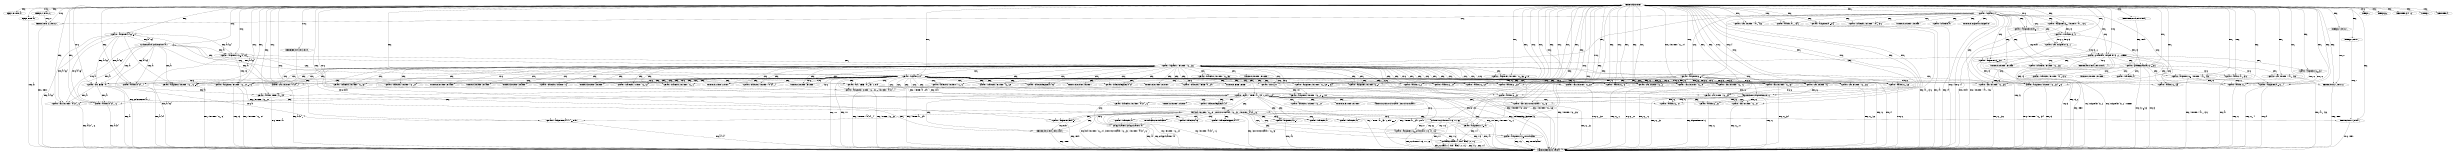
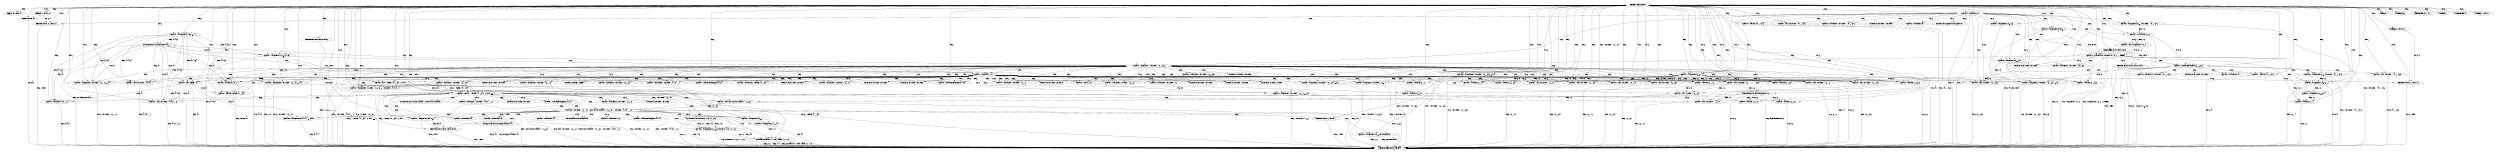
  digraph {
    n1 [label="(METHOD,tftp_connect)"]
    n2 [label="(PARAM,_DWORD *a1)"]
    n3 [label="(PARAM,_BYTE *a2)"]
    n4 [label="(LITERAL,1,)"]
    n5 [label="(LITERAL,336,)"]
    n6 [label="(<operator>.assignment,a1[188] = v4)"]
    n7 [label="(<operator>.logicalNot,!v4)"]
    n8 [label="(RETURN,return 27;,return 27;)"]
    n9 [label="(LITERAL,27,return 27;)"]
    n10 [label="(<operator>.assignment,v5 = *(_DWORD *)(*a1 + 1576))"]
    n11 [label="(<operator>.cast,(_DWORD *)(*a1 + 1576))"]
    n12 [label="(<operator>.addition,*a1 + 1576)"]
    n13 [label="(<operator>.assignment,v6 = v4)"]
    n14 [label="(IDENTIFIER,v5,if ( v5 ))"]
    n15 [label="(<operator>.assignment,result = 71)"]
    n16 [label="(<operator>.greaterThan,(unsigned int)(v5 - 8) > 0xFFB0)"]
    n17 [label="(<operator>.subtraction,v5 - 8)"]
    n18 [label="(IDENTIFIER,result,return result;)"]
    n19 [label="(<operator>.assignment,v8 = 512)"]
    n20 [label="(<operator>.greaterEqualsThan,v5 >= 513)"]
    n21 [label="(<operator>.assignment,v8 = *(_DWORD *)(*a1 + 1576))"]
    n22 [label="(<operator>.cast,(_DWORD *)(*a1 + 1576))"]
    n23 [label="(<operator>.addition,*a1 + 1576)"]
    n24 [label="(<operator>.assignment,v9 = v8 + 4)"]
    n25 [label="(<operator>.addition,v8 + 4)"]
    n26 [label="(<operator>.assignment,v9 = 516)"]
    n27 [label="(<operator>.assignment,v5 = 512)"]
    n28 [label="(<operator>.cast,(_DWORD *)(v6 + 328))"]
    n29 [label="(<operator>.addition,v6 + 328)"]
    n30 [label="(LITERAL,1,)"]
    n31 [label="(IDENTIFIER,v9,)"]
    n32 [label="(<operator>.assignment,*(_DWORD *)(v6 + 328) = v10)"]
    n33 [label="(<operator>.cast,(_DWORD *)(v6 + 328))"]
    n34 [label="(<operator>.addition,v6 + 328)"]
    n35 [label="(<operator>.logicalNot,!v10)"]
    n36 [label="(RETURN,return 27;,return 27;)"]
    n37 [label="(LITERAL,27,return 27;)"]
    n38 [label="(Curl_conncontrol,Curl_conncontrol(a1, 1))"]
    n39 [label="(<operator>.assignment,*(_DWORD *)(v6 + 16) = a1)"]
    n40 [label="(<operator>.cast,(_DWORD *)(v6 + 16))"]
    n41 [label="(<operator>.addition,v6 + 16)"]
    n42 [label="(<operator>.assignment,v13 = a1[105])"]
    n43 [label="(<operator>.assignment,*(_DWORD *)(v6 + 324) = v5)"]
    n44 [label="(<operator>.cast,(_DWORD *)(v6 + 324))"]
    n45 [label="(<operator>.addition,v6 + 324)"]
    n46 [label="(<operator>.assignment,*(_DWORD *)(v6 + 320) = 512)"]
    n47 [label="(<operator>.cast,(_DWORD *)(v6 + 320))"]
    n48 [label="(<operator>.addition,v6 + 320)"]
    n49 [label="(<operator>.cast,(_DWORD *)(v6 + 8))"]
    n50 [label="(<operator>.addition,v6 + 8)"]
    n51 [label="(<operator>.minus,-100)"]
    n52 [label="(<operator>.assignment,*(_DWORD *)(v6 + 20) = v13)"]
    n53 [label="(<operator>.cast,(_DWORD *)(v6 + 20))"]
    n54 [label="(<operator>.addition,v6 + 20)"]
    n55 [label="(<operator>.assignment,*(_DWORD *)v6 = 0)"]
    n56 [label="(<operator>.cast,(_DWORD *)v6)"]
    n57 [label="(<operator>.cast,(_WORD *)(v6 + 52))"]
    n58 [label="(<operator>.addition,v6 + 52)"]
    n59 [label="(<operator>.cast,(_DWORD *)(a1[20] + 4))"]
    n60 [label="(tftp_set_timeouts,tftp_set_timeouts(v6))"]
    n61 [label="(<operator>.equals,(*((_BYTE *)a1 + 591) & 0x40) == 0)"]
    n62 [label="(<operator>.and,*((_BYTE *)a1 + 591) & 0x40)"]
    n63 [label="(<operator>.addition,(_BYTE *)a1 + 591)"]
    n64 [label="(<operator>.cast,(_BYTE *)a1)"]
    n65 [label="(<operator>.cast,(_DWORD *)(v6 + 20))"]
    n66 [label="(<operator>.addition,v6 + 20)"]
    n67 [label="(<operator>.cast,(const struct sockaddr *)(v6 + 52))"]
    n68 [label="(<operator>.addition,v6 + 52)"]
    n69 [label="(<operator>.cast,(_DWORD *)(a1[20] + 16))"]
    n70 [label="(<operator>.addition,a1[20] + 16)"]
    n71 [label="(<operator>.assignment,v14 = *a1)"]
    n72 [label="(<operator>.assignment,v15 = _errno_location())"]
    n73 [label="(<operator>.assignment,v16 = Curl_strerror(*v15, v17, 128))"]
    n74 [label="(Curl_strerror,Curl_strerror(*v15, v17, 628))"]
    n75 [label="(Curl_failf,Curl_failf(v14, \"bind() failed; %s\", v16))"]
    n76 [label="(RETURN,return 7;,return 7;)"]
    n77 [label="(LITERAL,7,return 7;)"]
    n78 [label="(<operators>.assignmentOr,a1[147] |= 0x40u)"]
    n79 [label="(<operator>.assignment,*a2 = 1)"]
    n80 [label="(<operator>.assignment,result = 0)"]
    n81 [label="(IDENTIFIER,result,return result;)"]
    n82 [label="(METHOD_RETURN,int __fastcall)"]
    n83 [label="(<operator>.addition,a1[20] + 4)"]
    n84 [label="(<operator>.cast,(unsigned int)(v5 - 8))"]
    n85 [label="(<operator>.logicalNot,!*(_DWORD *)(v6 + 328))"]
    n86 [label="(<operator>.indirection,*(_DWORD *)(*a1 + 1576))"]
    n87 [label="(UNKNOWN,_DWORD *,_DWORD *)"]
    n88 [label="(<operator>.indirection,*a1)"]
    n89 [label="(UNKNOWN,unsigned int,unsigned int)"]
    n90 [label="(<operator>.indirection,*(_DWORD *)(v6 + 328))"]
    n91 [label="(UNKNOWN,_DWORD *,_DWORD *)"]
    n92 [label="(RETURN,return result;,return result;)"]
    n93 [label="(<operator>.indirection,*(_DWORD *)(*a1 + 1576))"]
    n94 [label="(UNKNOWN,_DWORD *,_DWORD *)"]
    n95 [label="(<operator>.indirection,*a1)"]
    n96 [label="(<operator>.assignment,*(_DWORD *)(v6 + 8) = -100)"]
    n97 [label="(<operator>.assignment,*(_WORD *)(v6 + 52) = *(_DWORD *)(a1[20] + 4))"]
    n98 [label="(<operator>.indirection,*(_DWORD *)(v6 + 16))"]
    n99 [label="(UNKNOWN,_DWORD *,_DWORD *)"]
    n100 [label="(<operator>.indirectIndexAccess,a1[105])"]
    n101 [label="(<operator>.indirection,*(_DWORD *)(v6 + 324))"]
    n102 [label="(UNKNOWN,_DWORD *,_DWORD *)"]
    n103 [label="(<operator>.indirection,*(_DWORD *)(v6 + 320))"]
    n104 [label="(UNKNOWN,_DWORD *,_DWORD *)"]
    n105 [label="(<operator>.indirection,*(_DWORD *)(v6 + 8))"]
    n106 [label="(UNKNOWN,_DWORD *,_DWORD *)"]
    n107 [label="(<operator>.indirection,*(_DWORD *)(v6 + 20))"]
    n108 [label="(UNKNOWN,_DWORD *,_DWORD *)"]
    n109 [label="(<operator>.indirection,*(_DWORD *)v6)"]
    n110 [label="(UNKNOWN,_DWORD *,_DWORD *)"]
    n111 [label="(<operator>.indirection,*(_WORD *)(v6 + 52))"]
    n112 [label="(UNKNOWN,_WORD *,_WORD *)"]
    n113 [label="(<operator>.indirection,*(_DWORD *)(a1[20] + 4))"]
    n114 [label="(UNKNOWN,_DWORD *,_DWORD *)"]
    n115 [label="(<operator>.indirectIndexAccess,a1[20])"]
    n116 [label="(<operator>.indirection,*((_BYTE *)a1 + 591))"]
    n117 [label="(UNKNOWN,_BYTE *,_BYTE *)"]
    n118 [label="(bind,bind(*(_DWORD *)(v6 + 20), (const struct sockaddr *)(v6 + 52), *(_DWORD *)(a1[20] + 16)))"]
    n119 [label="(Curl_pgrsStartNow,Curl_pgrsStartNow(*a1))"]
    n120 [label="(RETURN,return result;,return result;)"]
    n121 [label="(<operator>.indirection,*(_DWORD *)(v6 + 20))"]
    n122 [label="(UNKNOWN,_DWORD *,_DWORD *)"]
    n123 [label="(UNKNOWN,const struct sockaddr *,const struct sockaddr *)"]
    n124 [label="(<operator>.indirection,*(_DWORD *)(a1[20] + 16))"]
    n125 [label="(UNKNOWN,_DWORD *,_DWORD *)"]
    n126 [label="(<operator>.indirectIndexAccess,a1[20])"]
    n127 [label="(<operator>.indirection,*a1)"]
    n128 [label="(<operator>.indirection,*a2)"]
    n129 [label="(<operator>.indirection,*(_DWORD *)(v6 + 328))"]
    n130 [label="(UNKNOWN,_DWORD *,_DWORD *)"]
    n131 [label="(<operator>.indirection,*a1)"]
    n132 [label="(_errno_location,_errno_location())"]
    n133 [label="(<operator>.indirection,*v15)"]
    n134 [label="(<operator>.indirectIndexAccess,a1[147])"]
    n1 -> n2 [label="DDG: "]
    n1 -> n3 [label="DDG: "]
    n1 -> n4 [label="DDG: "]
    n1 -> n5 [label="DDG: "]
    n1 -> n6 [label="DDG: "]
    n1 -> n7 [label="DDG: "]
    n1 -> n8 [label="DDG: "]
    n1 -> n9 [label="DDG: "]
    n1 -> n10 [label="DDG: "]
    n1 -> n11 [label="DDG: "]
    n1 -> n12 [label="DDG: "]
    n1 -> n13 [label="DDG: "]
    n1 -> n14 [label="DDG: "]
    n1 -> n15 [label="DDG: "]
    n1 -> n16 [label="DDG: "]
    n1 -> n17 [label="DDG: "]
    n1 -> n18 [label="DDG: "]
    n1 -> n19 [label="DDG: "]
    n1 -> n20 [label="DDG: "]
    n1 -> n21 [label="DDG: "]
    n1 -> n22 [label="DDG: "]
    n1 -> n23 [label="DDG: "]
    n1 -> n24 [label="DDG: "]
    n1 -> n25 [label="DDG: "]
    n1 -> n26 [label="DDG: "]
    n1 -> n27 [label="DDG: "]
    n1 -> n28 [label="DDG: "]
    n1 -> n29 [label="DDG: "]
    n1 -> n30 [label="DDG: "]
    n1 -> n31 [label="DDG: "]
    n1 -> n32 [label="DDG: "]
    n1 -> n33 [label="DDG: "]
    n1 -> n34 [label="DDG: "]
    n1 -> n35 [label="DDG: "]
    n1 -> n36 [label="DDG: "]
    n1 -> n37 [label="DDG: "]
    n1 -> n38 [label="DDG: "]
    n1 -> n39 [label="DDG: "]
    n1 -> n40 [label="DDG: "]
    n1 -> n41 [label="DDG: "]
    n1 -> n42 [label="DDG: "]
    n1 -> n43 [label="DDG: "]
    n1 -> n44 [label="DDG: *(_DWORD *)(v6 + 20)"]
    n1 -> n45 [label="DDG: "]
    n1 -> n46 [label="DDG: "]
    n1 -> n47 [label="DDG: "]
    n1 -> n48 [label="DDG: "]
    n1 -> n49 [label="DDG: "]
    n1 -> n50 [label="DDG: "]
    n1 -> n51 [label="DDG: "]
    n1 -> n52 [label="DDG: "]
    n1 -> n53 [label="DDG: "]
    n1 -> n54 [label="DDG: "]
    n1 -> n55 [label="DDG: "]
    n1 -> n56 [label="DDG: "]
    n1 -> n57 [label="DDG: "]
    n1 -> n58 [label="DDG: "]
    n1 -> n59 [label="DDG: "]
    n1 -> n60 [label="DDG: "]
    n1 -> n61 [label="DDG: "]
    n1 -> n62 [label="DDG: "]
    n1 -> n63 [label="DDG: "]
    n1 -> n64 [label="DDG: "]
    n1 -> n65 [label="DDG: "]
    n1 -> n66 [label="DDG: "]
    n1 -> n67 [label="DDG: "]
    n1 -> n68 [label="DDG: "]
    n1 -> n69 [label="DDG: "]
    n1 -> n70 [label="DDG: "]
    n1 -> n71 [label="DDG: "]
    n1 -> n72 [label="DDG: "]
    n1 -> n73 [label="DDG: "]
    n1 -> n74 [label="DDG: "]
    n1 -> n75 [label="DDG: "]
    n1 -> n76 [label="DDG: "]
    n1 -> n77 [label="DDG: "]
    n1 -> n78 [label="DDG: "]
    n1 -> n79 [label="DDG: "]
    n1 -> n80 [label="DDG: "]
    n1 -> n81 [label="DDG: "]
    n3 -> n82 [label="DDG: a2"]
    n6 -> n38 [label="DDG: a1[188]"]
    n6 -> n39 [label="DDG: a1[188]"]
    n6 -> n42 [label="DDG: a1[188]"]
    n6 -> n59 [label="DDG: a1[188]"]
    n6 -> n64 [label="DDG: a1[188]"]
    n6 -> n69 [label="DDG: a1[188]"]
    n6 -> n70 [label="DDG: a1[188]"]
    n6 -> n82 [label="DDG: a1[188]"]
    n6 -> n83 [label="DDG: a1[188]"]
    n7 -> n8 [label="CDG: "]
    n7 -> n10 [label="CDG: "]
    n7 -> n11 [label="CDG: "]
    n7 -> n12 [label="CDG: "]
    n7 -> n13 [label="DDG: v4"]
    n7 -> n13 [label="CDG: "]
    n7 -> n15 [label="CDG: "]
    n7 -> n16 [label="CDG: "]
    n7 -> n17 [label="CDG: "]
    n7 -> n26 [label="CDG: "]
    n7 -> n27 [label="CDG: "]
    n7 -> n28 [label="CDG: "]
    n7 -> n29 [label="CDG: "]
    n7 -> n82 [label="DDG: v4"]
    n7 -> n82 [label="DDG: !v4"]
    n7 -> n84 [label="CDG: "]
    n7 -> n85 [label="CDG: "]
    n7 -> n86 [label="CDG: "]
    n7 -> n87 [label="CDG: "]
    n7 -> n88 [label="CDG: "]
    n7 -> n89 [label="CDG: "]
    n7 -> n90 [label="CDG: "]
    n7 -> n91 [label="CDG: "]
    n8 -> n82 [label="DDG: <RET>"]
    n9 -> n8 [label="DDG: 27"]
    n10 -> n17 [label="DDG: v5"]
    n10 -> n82 [label="DDG: *(_DWORD *)(*a1 + 1576)"]
    n11 -> n82 [label="DDG: *a1 + 1576"]
    n12 -> n82 [label="DDG: *a1"]
    n13 -> n28 [label="DDG: v6"]
    n13 -> n29 [label="DDG: v6"]
    n13 -> n33 [label="DDG: v6"]
    n13 -> n34 [label="DDG: v6"]
    n13 -> n40 [label="DDG: v6"]
    n13 -> n41 [label="DDG: v6"]
    n13 -> n44 [label="DDG: v6"]
    n13 -> n45 [label="DDG: v6"]
    n13 -> n47 [label="DDG: v6"]
    n13 -> n48 [label="DDG: v6"]
    n13 -> n49 [label="DDG: v6"]
    n13 -> n50 [label="DDG: v6"]
    n13 -> n53 [label="DDG: v6"]
    n13 -> n54 [label="DDG: v6"]
    n13 -> n56 [label="DDG: v6"]
    n13 -> n82 [label="DDG: v4"]
    n13 -> n82 [label="DDG: v6"]
    n15 -> n82 [label="DDG: result"]
    n15 -> n92 [label="DDG: result"]
    n16 -> n19 [label="CDG: "]
    n16 -> n20 [label="CDG: "]
    n16 -> n24 [label="CDG: "]
    n16 -> n25 [label="CDG: "]
    n16 -> n28 [label="CDG: "]
    n16 -> n29 [label="CDG: "]
    n16 -> n82 [label="DDG: (unsigned int)(v5 - 8)"]
    n16 -> n82 [label="DDG: (unsigned int)(v5 - 8) > 0xFFB0"]
    n16 -> n85 [label="CDG: "]
    n16 -> n90 [label="CDG: "]
    n16 -> n91 [label="CDG: "]
    n16 -> n92 [label="CDG: "]
    n17 -> n20 [label="DDG: v5"]
    n17 -> n82 [label="DDG: v5"]
    n17 -> n84 [label="DDG: v5"]
    n17 -> n84 [label="DDG: 8"]
    n18 -> n92 [label="DDG: result"]
-   n19 -> n24 [label="DDG: v8"]
+   n24 -> n19 [label="DDG: v8"]
    n19 -> n25 [label="DDG: v8"]
    n20 -> n21 [label="CDG: "]
    n20 -> n22 [label="CDG: "]
    n20 -> n23 [label="CDG: "]
    n20 -> n43 [label="DDG: v5"]
    n20 -> n82 [label="DDG: v5 >= 513"]
    n20 -> n82 [label="DDG: v5"]
    n20 -> n93 [label="CDG: "]
    n20 -> n94 [label="CDG: "]
    n20 -> n95 [label="CDG: "]
    n21 -> n24 [label="DDG: v8"]
    n21 -> n25 [label="DDG: v8"]
    n21 -> n82 [label="DDG: *(_DWORD *)(*a1 + 1576)"]
    n22 -> n82 [label="DDG: *a1 + 1576"]
    n23 -> n82 [label="DDG: *a1"]
    n24 -> n82 [label="DDG: v8 + 4"]
    n24 -> n82 [label="DDG: v9"]
    n25 -> n82 [label="DDG: v8"]
    n26 -> n82 [label="DDG: v9"]
    n27 -> n43 [label="DDG: v5"]
    n27 -> n82 [label="DDG: v5"]
    n28 -> n82 [label="DDG: v6 + 328"]
    n32 -> n82 [label="DDG: *(_DWORD *)(v6 + 328)"]
    n33 -> n82 [label="DDG: v6 + 328"]
    n34 -> n82 [label="DDG: v6"]
    n35 -> n36 [label="CDG: "]
    n35 -> n38 [label="CDG: "]
    n35 -> n39 [label="CDG: "]
    n35 -> n40 [label="CDG: "]
    n35 -> n41 [label="CDG: "]
    n35 -> n42 [label="CDG: "]
    n35 -> n43 [label="CDG: "]
    n35 -> n44 [label="CDG: "]
    n35 -> n45 [label="CDG: "]
    n35 -> n46 [label="CDG: "]
    n35 -> n47 [label="CDG: "]
    n35 -> n48 [label="CDG: "]
    n35 -> n49 [label="CDG: "]
    n35 -> n50 [label="CDG: "]
    n35 -> n51 [label="CDG: "]
    n35 -> n52 [label="CDG: "]
    n35 -> n53 [label="CDG: "]
    n35 -> n54 [label="CDG: "]
    n35 -> n55 [label="CDG: "]
    n35 -> n56 [label="CDG: "]
    n35 -> n57 [label="CDG: "]
    n35 -> n58 [label="CDG: "]
    n35 -> n59 [label="CDG: "]
    n35 -> n60 [label="CDG: "]
    n35 -> n61 [label="CDG: "]
    n35 -> n62 [label="CDG: "]
    n35 -> n63 [label="CDG: "]
    n35 -> n64 [label="CDG: "]
    n35 -> n82 [label="DDG: !v10"]
    n35 -> n82 [label="DDG: v10"]
    n35 -> n83 [label="CDG: "]
    n35 -> n96 [label="CDG: "]
    n35 -> n97 [label="CDG: "]
    n35 -> n98 [label="CDG: "]
    n35 -> n99 [label="CDG: "]
    n35 -> n100 [label="CDG: "]
    n35 -> n101 [label="CDG: "]
    n35 -> n102 [label="CDG: "]
    n35 -> n103 [label="CDG: "]
    n35 -> n104 [label="CDG: "]
    n35 -> n105 [label="CDG: "]
    n35 -> n106 [label="CDG: "]
    n35 -> n107 [label="CDG: "]
    n35 -> n108 [label="CDG: "]
    n35 -> n109 [label="CDG: "]
    n35 -> n110 [label="CDG: "]
    n35 -> n111 [label="CDG: "]
    n35 -> n112 [label="CDG: "]
    n35 -> n113 [label="CDG: "]
    n35 -> n114 [label="CDG: "]
    n35 -> n115 [label="CDG: "]
    n35 -> n116 [label="CDG: "]
    n35 -> n117 [label="CDG: "]
    n36 -> n82 [label="DDG: <RET>"]
    n37 -> n36 [label="DDG: 27"]
    n38 -> n39 [label="DDG: a1"]
    n38 -> n42 [label="DDG: a1"]
    n38 -> n59 [label="DDG: a1"]
    n38 -> n64 [label="DDG: a1"]
    n38 -> n69 [label="DDG: a1"]
    n38 -> n70 [label="DDG: a1"]
    n38 -> n82 [label="DDG: Curl_conncontrol(a1, 1)"]
    n38 -> n83 [label="DDG: a1"]
    n39 -> n82 [label="DDG: *(_DWORD *)(v6 + 16)"]
    n40 -> n82 [label="DDG: v6 + 16"]
    n42 -> n52 [label="DDG: v13"]
    n42 -> n82 [label="DDG: a1[105]"]
    n42 -> n85 [label="CDG: "]
    n43 -> n82 [label="DDG: *(_DWORD *)(v6 + 324)"]
    n43 -> n82 [label="DDG: v5"]
    n44 -> n82 [label="DDG: v6 + 324"]
    n46 -> n82 [label="DDG: *(_DWORD *)(v6 + 320)"]
    n47 -> n82 [label="DDG: v6 + 320"]
    n49 -> n82 [label="DDG: v6 + 8"]
    n51 -> n96 [label="DDG: 100"]
    n52 -> n82 [label="DDG: v13"]
    n52 -> n82 [label="DDG: *(_DWORD *)(v6 + 20)"]
    n52 -> n118 [label="DDG: *(_DWORD *)(v6 + 20)"]
    n53 -> n82 [label="DDG: v6 + 20"]
    n55 -> n82 [label="DDG: *(_DWORD *)v6"]
    n56 -> n57 [label="DDG: v6"]
    n56 -> n58 [label="DDG: v6"]
    n56 -> n60 [label="DDG: v6"]
    n57 -> n82 [label="DDG: v6 + 52"]
    n59 -> n82 [label="DDG: a1[20] + 4"]
    n60 -> n65 [label="DDG: v6"]
    n60 -> n66 [label="DDG: v6"]
    n60 -> n67 [label="DDG: v6"]
    n60 -> n68 [label="DDG: v6"]
    n60 -> n82 [label="DDG: v6"]
    n60 -> n82 [label="DDG: tftp_set_timeouts(v6)"]
    n61 -> n65 [label="CDG: "]
    n61 -> n66 [label="CDG: "]
    n61 -> n67 [label="CDG: "]
    n61 -> n68 [label="CDG: "]
    n61 -> n69 [label="CDG: "]
    n61 -> n70 [label="CDG: "]
    n61 -> n79 [label="CDG: "]
    n61 -> n80 [label="CDG: "]
    n61 -> n82 [label="DDG: (*((_BYTE *)a1 + 591) & 0x40) == 0"]
    n61 -> n82 [label="DDG: *((_BYTE *)a1 + 591) & 0x40"]
    n61 -> n118 [label="CDG: "]
    n61 -> n119 [label="CDG: "]
    n61 -> n120 [label="CDG: "]
    n61 -> n121 [label="CDG: "]
    n61 -> n122 [label="CDG: "]
    n61 -> n123 [label="CDG: "]
    n61 -> n124 [label="CDG: "]
    n61 -> n125 [label="CDG: "]
    n61 -> n126 [label="CDG: "]
    n61 -> n127 [label="CDG: "]
    n61 -> n128 [label="CDG: "]
    n62 -> n61 [label="DDG: *((_BYTE *)a1 + 591)"]
    n62 -> n61 [label="DDG: 0x40"]
    n62 -> n82 [label="DDG: *((_BYTE *)a1 + 591)"]
    n63 -> n82 [label="DDG: (_BYTE *)a1"]
    n64 -> n63 [label="DDG: a1"]
    n64 -> n69 [label="DDG: a1"]
    n64 -> n70 [label="DDG: a1"]
    n64 -> n78 [label="DDG: a1"]
    n64 -> n82 [label="DDG: a1"]
    n65 -> n82 [label="DDG: v6 + 20"]
    n67 -> n82 [label="DDG: v6 + 52"]
    n67 -> n118 [label="DDG: v6 + 52"]
    n68 -> n82 [label="DDG: v6"]
    n69 -> n82 [label="DDG: a1[20] + 16"]
    n70 -> n82 [label="DDG: a1[20]"]
    n71 -> n75 [label="DDG: v14"]
    n71 -> n82 [label="DDG: *a1"]
    n72 -> n82 [label="DDG: _errno_location()"]
    n72 -> n82 [label="DDG: v15"]
    n73 -> n75 [label="DDG: v16"]
    n73 -> n82 [label="DDG: Curl_strerror(*v15, v17, 128)"]
    n74 -> n73 [label="DDG: *v15"]
    n74 -> n73 [label="DDG: v17"]
    n74 -> n73 [label="DDG: 128"]
    n74 -> n82 [label="DDG: *v15"]
    n74 -> n82 [label="DDG: v17"]
    n75 -> n82 [label="DDG: v16"]
    n75 -> n82 [label="DDG: v14"]
    n75 -> n82 [label="DDG: Curl_failf(v14, \"bind() failed; %s\", v16)"]
    n76 -> n82 [label="DDG: <RET>"]
-   n77 -> n76 [label="DDG: 7"]
    n78 -> n82 [label="DDG: a1[147]"]
    n79 -> n82 [label="DDG: *a2"]
    n80 -> n82 [label="DDG: result"]
    n80 -> n120 [label="DDG: result"]
    n81 -> n120 [label="DDG: result"]
    n83 -> n1 [label="DDG: "]
    n83 -> n82 [label="DDG: a1[20]"]
    n84 -> n16 [label="DDG: v5 - 8"]
    n84 -> n82 [label="DDG: v5 - 8"]
    n85 -> n32 [label="CDG: "]
    n85 -> n33 [label="CDG: "]
    n85 -> n34 [label="CDG: "]
    n85 -> n35 [label="CDG: "]
    n85 -> n38 [label="CDG: "]
    n85 -> n39 [label="CDG: "]
    n85 -> n40 [label="CDG: "]
    n85 -> n41 [label="CDG: "]
    n85 -> n43 [label="CDG: "]
    n85 -> n44 [label="CDG: "]
    n85 -> n45 [label="CDG: "]
    n85 -> n46 [label="CDG: "]
    n85 -> n47 [label="CDG: "]
    n85 -> n48 [label="CDG: "]
    n85 -> n49 [label="CDG: "]
    n85 -> n50 [label="CDG: "]
    n85 -> n51 [label="CDG: "]
    n85 -> n52 [label="CDG: "]
    n85 -> n53 [label="CDG: "]
    n85 -> n54 [label="CDG: "]
    n85 -> n55 [label="CDG: "]
    n85 -> n56 [label="CDG: "]
    n85 -> n57 [label="CDG: "]
    n85 -> n58 [label="CDG: "]
    n85 -> n59 [label="CDG: "]
    n85 -> n60 [label="CDG: "]
    n85 -> n61 [label="CDG: "]
    n85 -> n62 [label="CDG: "]
    n85 -> n63 [label="CDG: "]
    n85 -> n64 [label="CDG: "]
    n85 -> n82 [label="DDG: *(_DWORD *)(v6 + 328)"]
    n85 -> n82 [label="DDG: !*(_DWORD *)(v6 + 328)"]
    n85 -> n83 [label="CDG: "]
    n85 -> n96 [label="CDG: "]
    n85 -> n97 [label="CDG: "]
    n85 -> n98 [label="CDG: "]
    n85 -> n99 [label="CDG: "]
    n85 -> n100 [label="CDG: "]
    n85 -> n101 [label="CDG: "]
    n85 -> n102 [label="CDG: "]
    n85 -> n103 [label="CDG: "]
    n85 -> n104 [label="CDG: "]
    n85 -> n105 [label="CDG: "]
    n85 -> n106 [label="CDG: "]
    n85 -> n107 [label="CDG: "]
    n85 -> n108 [label="CDG: "]
    n85 -> n109 [label="CDG: "]
    n85 -> n110 [label="CDG: "]
    n85 -> n111 [label="CDG: "]
    n85 -> n112 [label="CDG: "]
    n85 -> n113 [label="CDG: "]
    n85 -> n114 [label="CDG: "]
    n85 -> n115 [label="CDG: "]
    n85 -> n116 [label="CDG: "]
    n85 -> n117 [label="CDG: "]
    n85 -> n129 [label="CDG: "]
    n85 -> n130 [label="CDG: "]
    n92 -> n82 [label="DDG: <RET>"]
    n96 -> n82 [label="DDG: -100"]
    n96 -> n82 [label="DDG: *(_DWORD *)(v6 + 8)"]
    n97 -> n82 [label="DDG: *(_DWORD *)(a1[20] + 4)"]
    n97 -> n82 [label="DDG: *(_WORD *)(v6 + 52)"]
    n118 -> n71 [label="CDG: "]
    n118 -> n72 [label="CDG: "]
    n118 -> n73 [label="CDG: "]
    n118 -> n74 [label="CDG: "]
    n118 -> n75 [label="CDG: "]
    n118 -> n76 [label="CDG: "]
    n118 -> n78 [label="CDG: "]
    n118 -> n79 [label="CDG: "]
    n118 -> n80 [label="CDG: "]
    n118 -> n82 [label="DDG: (const struct sockaddr *)(v6 + 52)"]
    n118 -> n82 [label="DDG: bind(*(_DWORD *)(v6 + 20), (const struct sockaddr *)(v6 + 52), *(_DWORD *)(a1[20] + 16))"]
    n118 -> n82 [label="DDG: *(_DWORD *)(v6 + 20)"]
    n118 -> n82 [label="DDG: *(_DWORD *)(a1[20] + 16)"]
    n118 -> n119 [label="CDG: "]
    n118 -> n120 [label="CDG: "]
    n118 -> n127 [label="CDG: "]
    n118 -> n128 [label="CDG: "]
    n118 -> n131 [label="CDG: "]
    n118 -> n132 [label="CDG: "]
    n118 -> n133 [label="CDG: "]
    n118 -> n134 [label="CDG: "]
    n119 -> n82 [label="DDG: Curl_pgrsStartNow(*a1)"]
    n119 -> n82 [label="DDG: *a1"]
    n120 -> n82 [label="DDG: <RET>"]
  }
